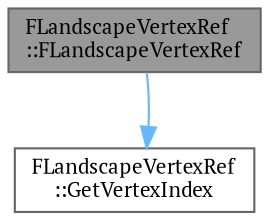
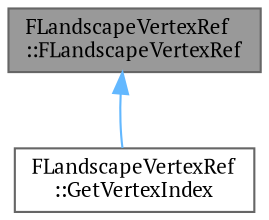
  digraph {
    rankdir=TB
    fontname="PT Serif"
    node [fontname="PT Serif" fontsize=10 shape=box style=filled]
    n1 [color=gray40 fillcolor=grey60 fontcolor=black height=0.2 label="FLandscapeVertexRef\l::FLandscapeVertexRef" width=0.4]
    n2 [color=grey40 fillcolor=white height=0.2 label="FLandscapeVertexRef\l::GetVertexIndex" width=0.4]
-   n2 -> n1 [color=steelblue1 dir=back fontname="PT Serif" fontsize=10 labelfontname=Helvetica labelfontsize=10 style=solid]
+   n1 -> n2 [color=steelblue1 dir=back fontname="PT Serif" fontsize=10 labelfontname=Helvetica labelfontsize=10 style=solid]
  }
